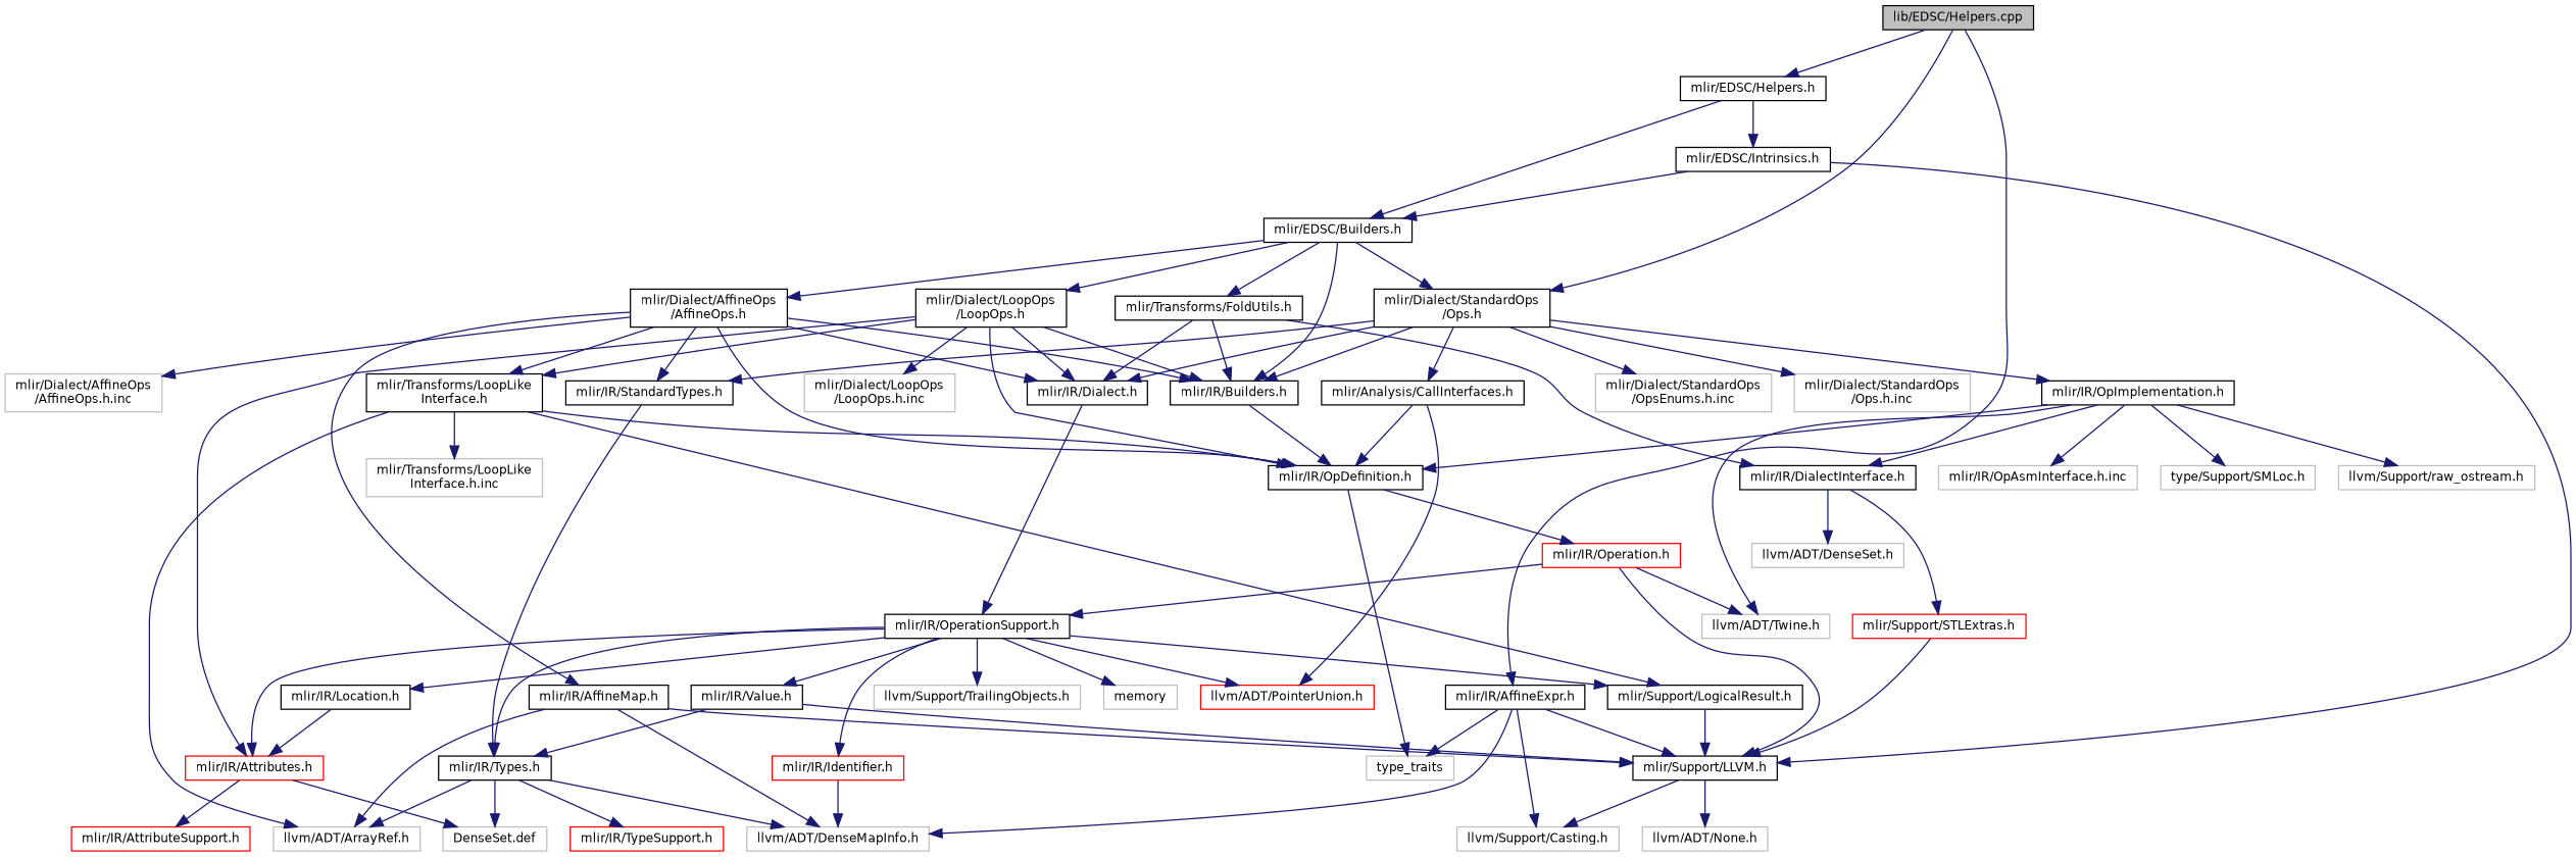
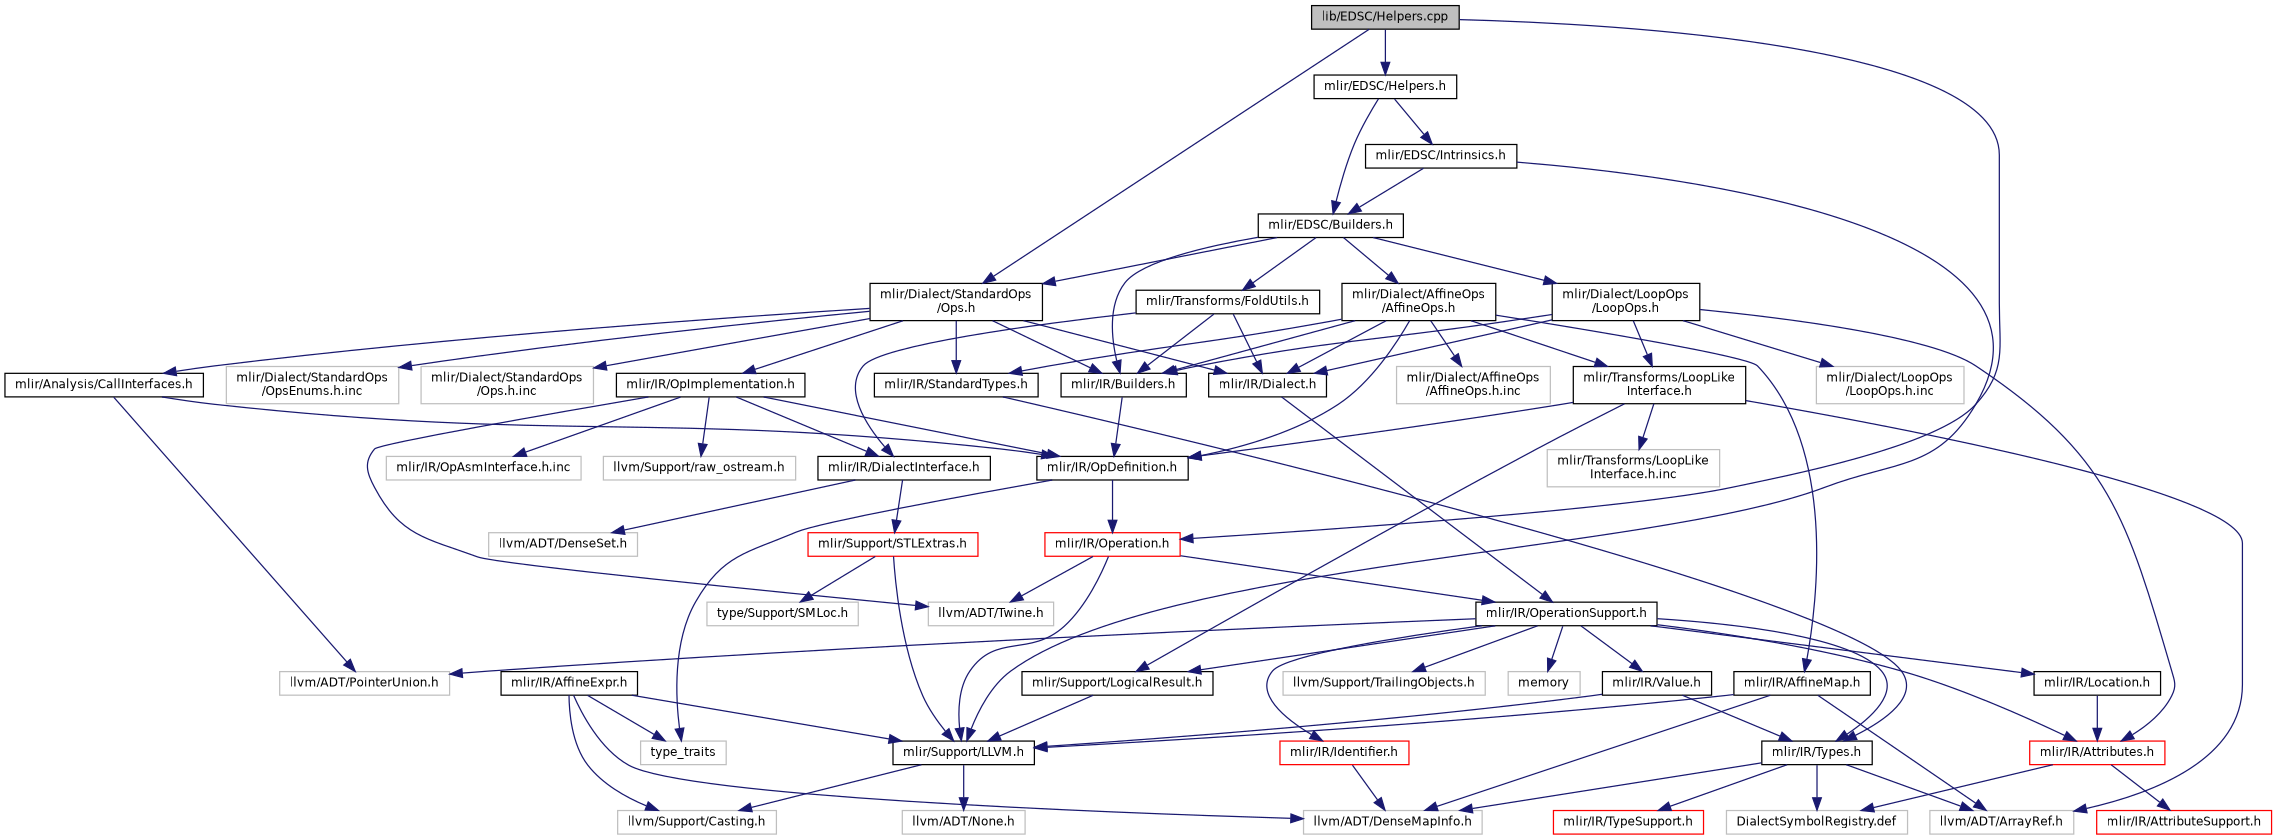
  digraph {
    node [color=black fontname=Helvetica fontsize=10 shape=record]
    edge [color=midnightblue fontname=Helvetica fontsize=10 labelfontname=Helvetica labelfontsize=10 style=solid]
    n1 [fillcolor=grey75 fontcolor=black height=0.2 label="lib/EDSC/Helpers.cpp" style=filled width=0.4]
    n2 [height=0.2 label="mlir/EDSC/Helpers.h" width=0.4]
    n3 [height=0.2 label="mlir/Dialect/StandardOps\l/Ops.h" width=0.4]
    n4 [height=0.2 label="mlir/IR/AffineExpr.h" width=0.4]
    n5 [height=0.2 label="mlir/EDSC/Builders.h" width=0.4]
    n6 [height=0.2 label="mlir/EDSC/Intrinsics.h" width=0.4]
    n7 [height=0.2 label="mlir/IR/Builders.h" width=0.4]
    n8 [height=0.2 label="mlir/IR/Dialect.h" width=0.4]
    n9 [height=0.2 label="mlir/IR/StandardTypes.h" width=0.4]
    n10 [height=0.2 label="mlir/Analysis/CallInterfaces.h" width=0.4]
    n11 [height=0.2 label="mlir/IR/OpImplementation.h" width=0.4]
    n12 [color=grey75 height=0.2 label="mlir/Dialect/StandardOps\l/OpsEnums.h.inc" width=0.4]
    n13 [color=grey75 height=0.2 label="mlir/Dialect/StandardOps\l/Ops.h.inc" width=0.4]
    n14 [height=0.2 label="mlir/Support/LLVM.h" width=0.4]
    n15 [color=grey75 height=0.2 label="llvm/ADT/DenseMapInfo.h" width=0.4]
    n16 [color=grey75 height=0.2 label="llvm/Support/Casting.h" width=0.4]
    n17 [color=grey75 height=0.2 label=type_traits width=0.4]
    n18 [height=0.2 label="mlir/Dialect/AffineOps\l/AffineOps.h" width=0.4]
    n19 [height=0.2 label="mlir/Dialect/LoopOps\l/LoopOps.h" width=0.4]
    n20 [height=0.2 label="mlir/Transforms/FoldUtils.h" width=0.4]
    n21 [height=0.2 label="mlir/IR/AffineMap.h" width=0.4]
    n22 [height=0.2 label="mlir/IR/OpDefinition.h" width=0.4]
    n23 [height=0.2 label="mlir/Transforms/LoopLike\lInterface.h" width=0.4]
    n24 [color=grey75 height=0.2 label="mlir/Dialect/AffineOps\l/AffineOps.h.inc" width=0.4]
    n25 [color=red height=0.2 label="mlir/IR/Attributes.h" width=0.4]
    n26 [color=grey75 height=0.2 label="mlir/Dialect/LoopOps\l/LoopOps.h.inc" width=0.4]
    n27 [height=0.2 label="mlir/IR/DialectInterface.h" width=0.4]
    n28 [color=grey75 height=0.2 label="llvm/ADT/ArrayRef.h" width=0.4]
    n29 [color=red height=0.2 label="mlir/IR/Operation.h" width=0.4]
    n30 [height=0.2 label="mlir/IR/OperationSupport.h" width=0.4]
    n31 [height=0.2 label="mlir/IR/Types.h" width=0.4]
    n32 [height=0.2 label="mlir/Support/LogicalResult.h" width=0.4]
    n33 [color=grey75 height=0.2 label="mlir/Transforms/LoopLike\lInterface.h.inc" width=0.4]
    n34 [color=grey75 height=0.2 label="llvm/ADT/None.h" width=0.4]
    n35 [color=grey75 height=0.2 label="llvm/ADT/Twine.h" width=0.4]
    n36 [color=red height=0.2 label="mlir/IR/Identifier.h" width=0.4]
    n37 [height=0.2 label="mlir/IR/Location.h" width=0.4]
    n38 [height=0.2 label="mlir/IR/Value.h" width=0.4]
-   n39 [color=red height=0.2 label="llvm/ADT/PointerUnion.h" width=0.4]
+   n39 [color=grey75 height=0.2 label="llvm/ADT/PointerUnion.h" width=0.4]
    n40 [color=grey75 height=0.2 label="llvm/Support/TrailingObjects.h" width=0.4]
    n41 [color=grey75 height=0.2 label=memory width=0.4]
    n42 [color=red height=0.2 label="mlir/IR/AttributeSupport.h" width=0.4]
-   n43 [color=grey75 height=0.2 label="DenseSet.def" width=0.4]
+   n43 [color=grey75 height=0.2 label="DialectSymbolRegistry.def" width=0.4]
    n44 [color=red height=0.2 label="mlir/IR/TypeSupport.h" width=0.4]
    n45 [color=grey75 height=0.2 label="type/Support/SMLoc.h" width=0.4]
    n46 [color=grey75 height=0.2 label="llvm/Support/raw_ostream.h" width=0.4]
    n47 [color=grey75 height=0.2 label="mlir/IR/OpAsmInterface.h.inc" width=0.4]
    n48 [color=red height=0.2 label="mlir/Support/STLExtras.h" width=0.4]
    n49 [color=grey75 height=0.2 label="llvm/ADT/DenseSet.h" width=0.4]
    n1 -> n2
    n1 -> n3
-   n1 -> n4
+   n1 -> n29
    n2 -> n5
    n2 -> n6
    n3 -> n7
    n3 -> n8
    n3 -> n9
    n3 -> n10
    n3 -> n11
    n3 -> n12
    n3 -> n13
    n4 -> n14
    n4 -> n15
    n4 -> n16
    n4 -> n17
    n5 -> n3
    n5 -> n7
    n5 -> n18
    n5 -> n19
    n5 -> n20
    n6 -> n5
    n6 -> n14
    n7 -> n22
    n8 -> n30
    n9 -> n31
    n10 -> n22
    n10 -> n39
    n11 -> n22
    n11 -> n27
    n11 -> n35
-   n11 -> n45
+   n48 -> n45
    n11 -> n46
    n11 -> n47
    n14 -> n16
    n14 -> n34
    n18 -> n7
    n18 -> n8
    n18 -> n9
    n18 -> n21
    n18 -> n22
    n18 -> n23
    n18 -> n24
    n19 -> n7
    n19 -> n8
-   n19 -> n22
    n19 -> n23
    n19 -> n25
    n19 -> n26
    n20 -> n7
    n20 -> n8
    n20 -> n27
    n21 -> n14
    n21 -> n15
    n21 -> n28
    n22 -> n17
    n22 -> n29
    n23 -> n22
    n23 -> n28
    n23 -> n32
    n23 -> n33
    n25 -> n42
    n25 -> n43
    n27 -> n48
    n27 -> n49
    n29 -> n14
    n29 -> n30
    n29 -> n35
    n30 -> n25
    n30 -> n31
    n30 -> n32
    n30 -> n36
    n30 -> n37
    n30 -> n38
    n30 -> n39
    n30 -> n40
    n30 -> n41
    n31 -> n15
    n31 -> n28
    n31 -> n43
    n31 -> n44
    n32 -> n14
    n36 -> n15
    n37 -> n25
    n38 -> n14
    n38 -> n31
    n48 -> n14
  }
